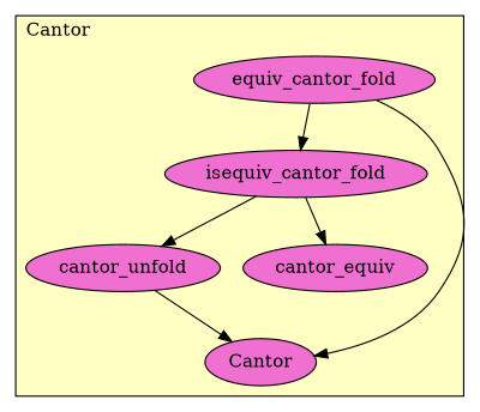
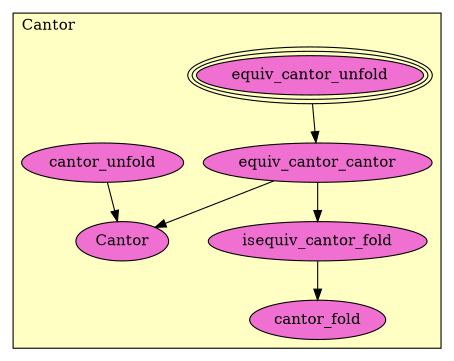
  digraph {
    node [fillcolor="#F070D1" style=filled]
-   n2 [label=equiv_cantor_fold]
+   n1 [label=equiv_cantor_unfold peripheries=3]
+   n2 [label=equiv_cantor_cantor]
    n3 [label=isequiv_cantor_fold]
    n4 [label=cantor_unfold]
-   n5 [label=cantor_equiv]
+   n5 [label=cantor_fold]
    n6 [label=Cantor]
    subgraph cluster_1 {
      fillcolor="#FFFFC3"
      label=Cantor
      labeljust=l
      style=filled
+     n1
      n2
      n3
      n4
      n5
      n6
    }
+   n1 -> n2
    n2 -> n3
    n2 -> n6
-   n3 -> n4
    n3 -> n5
    n4 -> n6
  }
